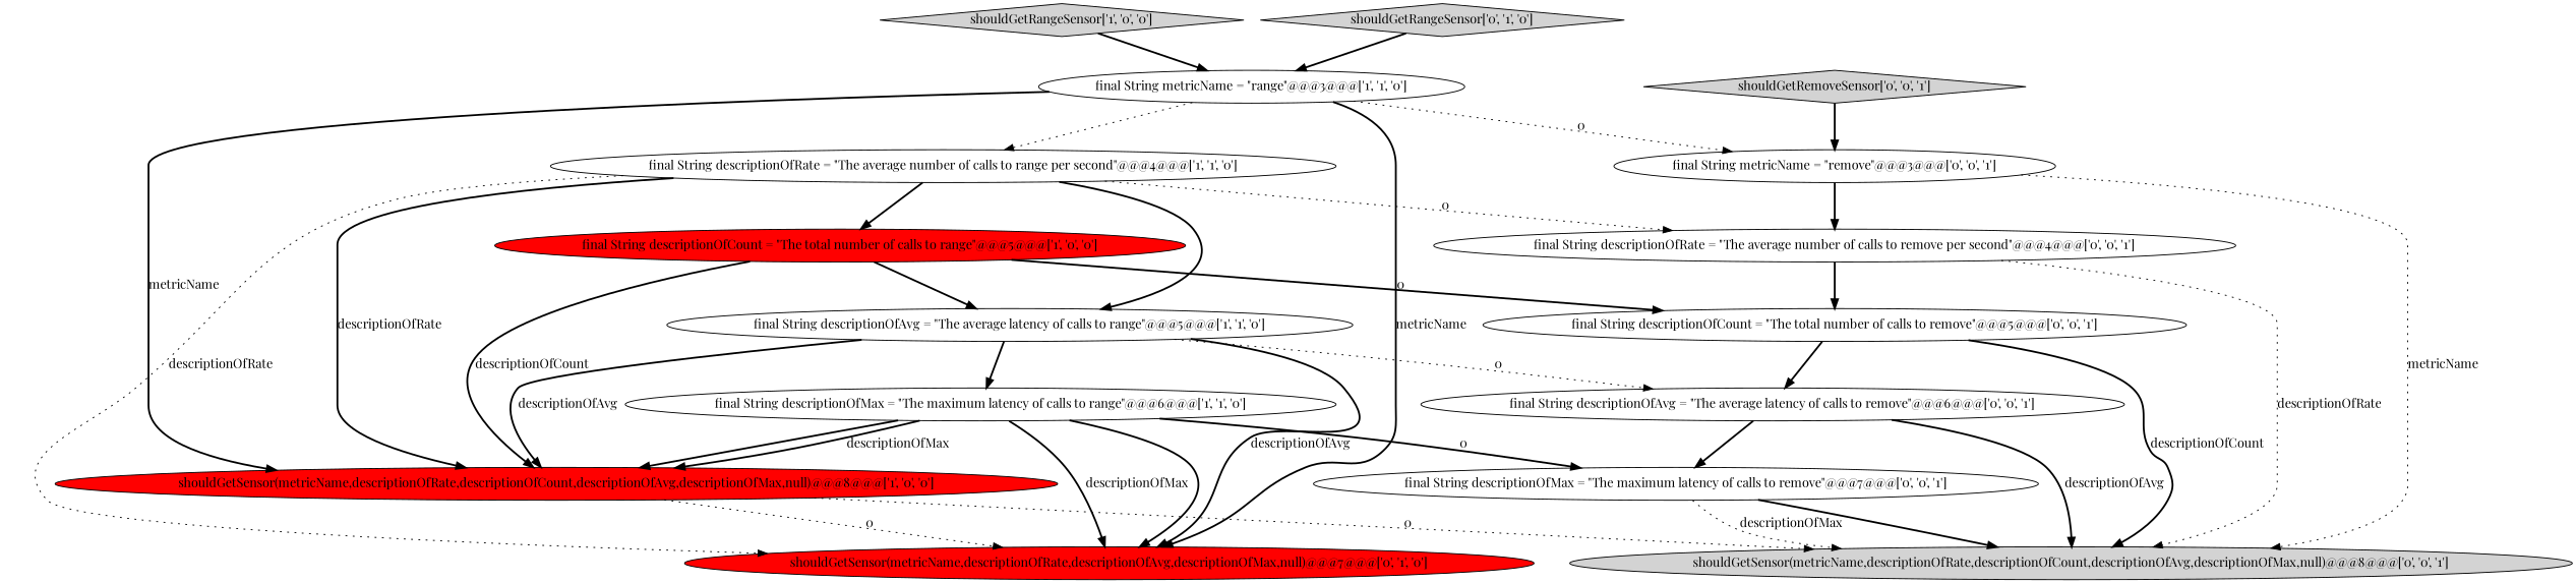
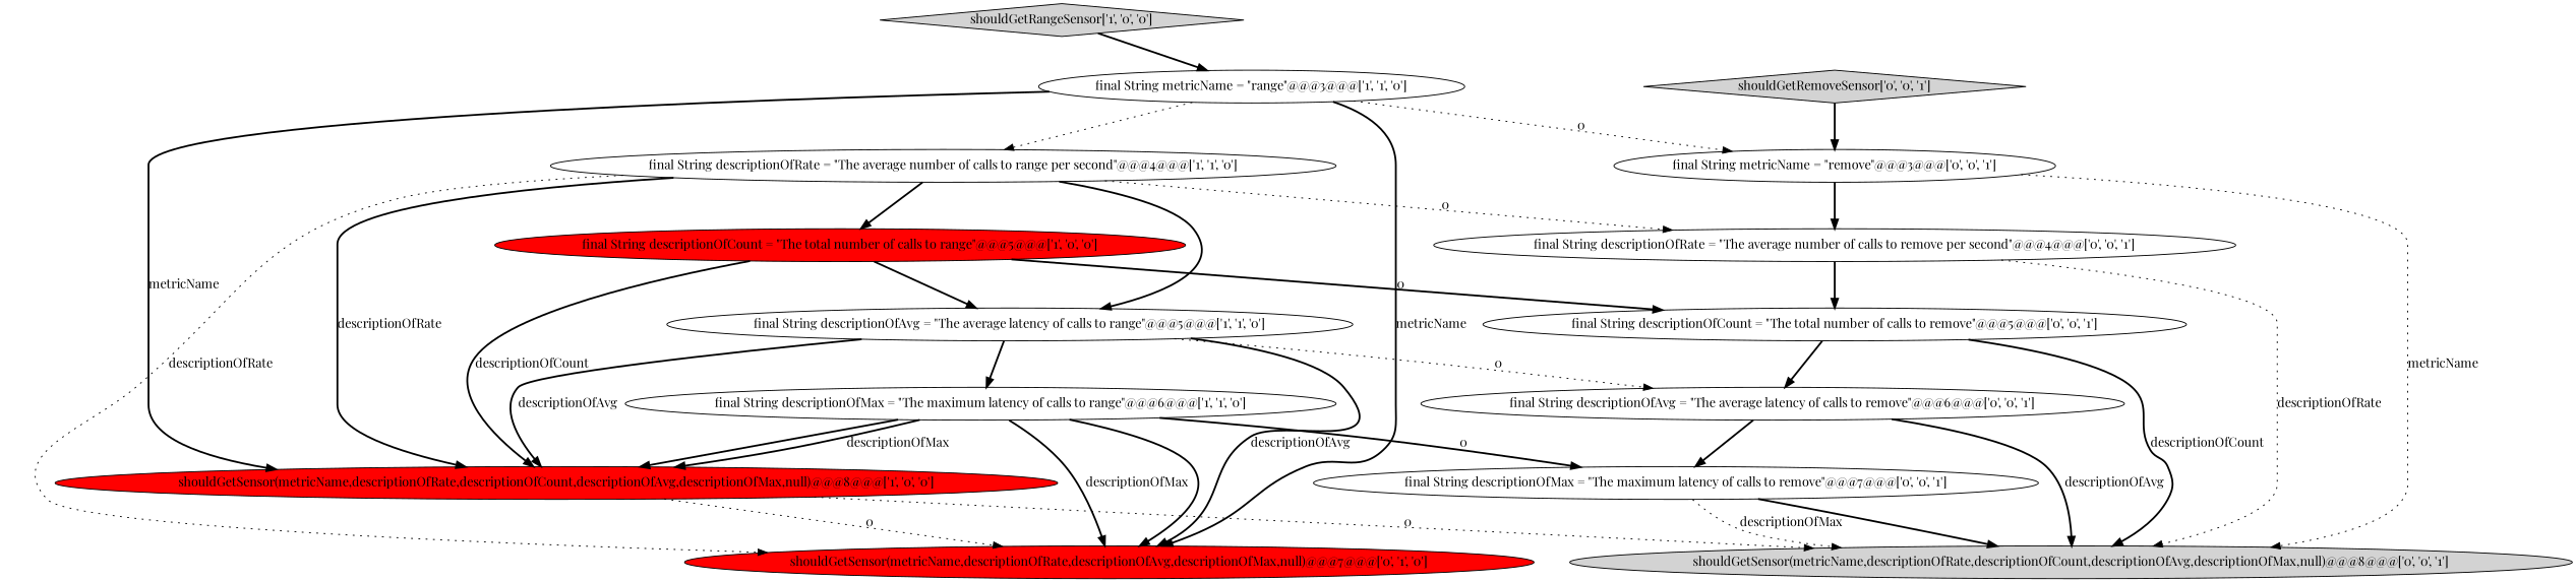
  digraph {
    fontname="Playfair Display"
    node [fillcolor=white shape=ellipse style=filled fontname="Playfair Display"]
    edge [style=bold fontname="Playfair Display"]
    n1 [label="final String descriptionOfMax = \"The maximum latency of calls to range\"@@@6@@@['1', '1', '0']"]
    n2 [fillcolor=red label="shouldGetSensor(metricName,descriptionOfRate,descriptionOfAvg,descriptionOfMax,null)@@@7@@@['0', '1', '0']"]
    n3 [label="final String descriptionOfMax = \"The maximum latency of calls to remove\"@@@7@@@['0', '0', '1']"]
    n4 [fillcolor=red label="shouldGetSensor(metricName,descriptionOfRate,descriptionOfCount,descriptionOfAvg,descriptionOfMax,null)@@@8@@@['1', '0', '0']"]
    n5 [label="final String descriptionOfRate = \"The average number of calls to range per second\"@@@4@@@['1', '1', '0']"]
    n6 [fillcolor=red label="final String descriptionOfCount = \"The total number of calls to range\"@@@5@@@['1', '0', '0']"]
    n7 [label="final String descriptionOfRate = \"The average number of calls to remove per second\"@@@4@@@['0', '0', '1']"]
    n8 [label="final String descriptionOfAvg = \"The average latency of calls to range\"@@@5@@@['1', '1', '0']"]
    n9 [fillcolor=lightgray label="shouldGetSensor(metricName,descriptionOfRate,descriptionOfCount,descriptionOfAvg,descriptionOfMax,null)@@@8@@@['0', '0', '1']"]
    n10 [fillcolor=lightgray label="shouldGetRangeSensor['1', '0', '0']" shape=diamond]
    n11 [label="final String metricName = \"range\"@@@3@@@['1', '1', '0']"]
    n12 [label="final String descriptionOfCount = \"The total number of calls to remove\"@@@5@@@['0', '0', '1']"]
    n13 [fillcolor=lightgray label="shouldGetRemoveSensor['0', '0', '1']" shape=diamond]
    n14 [label="final String metricName = \"remove\"@@@3@@@['0', '0', '1']"]
    n15 [label="final String descriptionOfAvg = \"The average latency of calls to remove\"@@@6@@@['0', '0', '1']"]
-   n16 [fillcolor=lightgray label="shouldGetRangeSensor['0', '1', '0']" shape=diamond]
    n1 -> n2 [label=descriptionOfMax]
    n1 -> n2
    n1 -> n3 [label=0]
    n1 -> n4
    n1 -> n4 [label=descriptionOfMax]
    n3 -> n9
    n3 -> n9 [label=descriptionOfMax style=dotted]
    n4 -> n2 [label=0 style=dotted]
    n4 -> n9 [label=0 style=dotted]
    n5 -> n2 [label=descriptionOfRate style=dotted]
    n5 -> n4 [label=descriptionOfRate]
    n5 -> n6
    n5 -> n7 [label=0 style=dotted]
    n5 -> n8
    n6 -> n4 [label=descriptionOfCount]
    n6 -> n8
    n6 -> n12 [label=0]
    n7 -> n9 [label=descriptionOfRate style=dotted]
    n7 -> n12
    n8 -> n1
    n8 -> n2 [label=descriptionOfAvg]
    n8 -> n4 [label=descriptionOfAvg]
    n8 -> n15 [label=0 style=dotted]
    n10 -> n11
    n11 -> n2 [label=metricName]
    n11 -> n4 [label=metricName]
    n11 -> n5 [style=dotted]
    n11 -> n14 [label=0 style=dotted]
    n12 -> n9 [label=descriptionOfCount]
    n12 -> n15
    n13 -> n14
    n14 -> n7
    n14 -> n9 [label=metricName style=dotted]
    n15 -> n3
    n15 -> n9 [label=descriptionOfAvg]
-   n16 -> n11
  }
